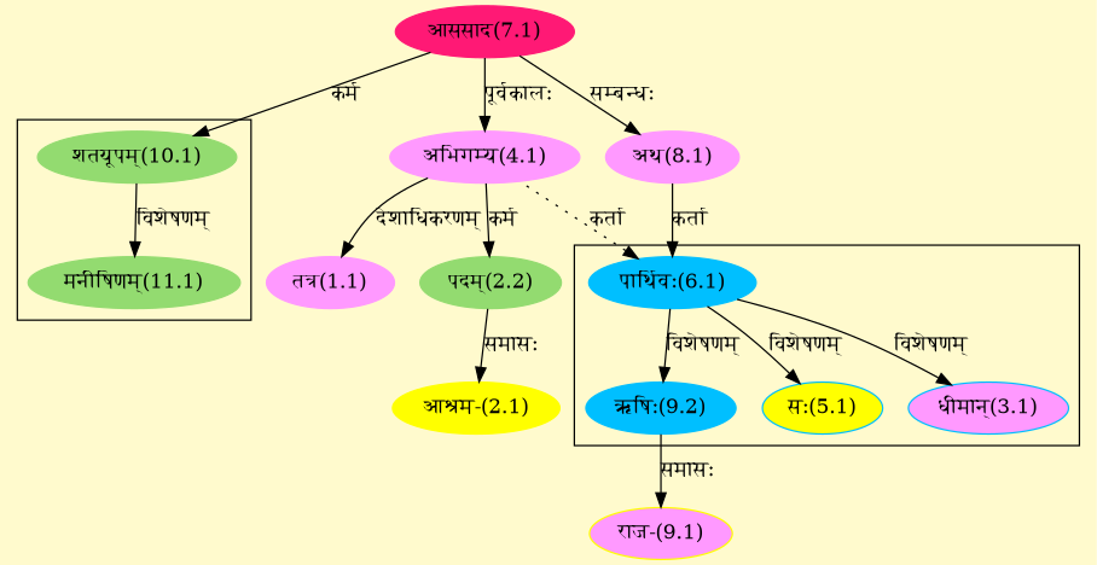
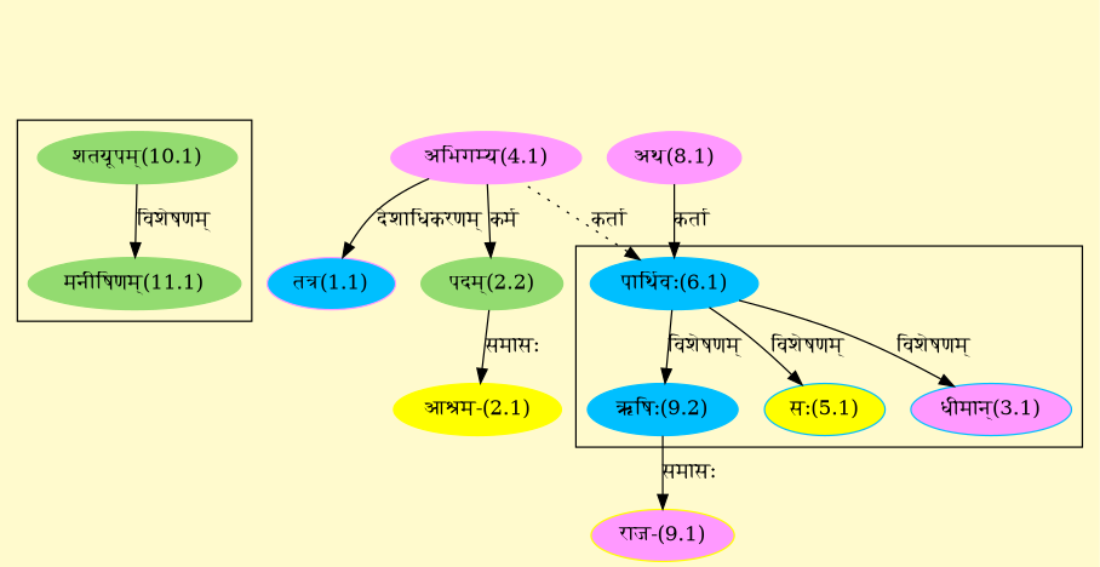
  digraph {
    bgcolor=lemonchiffon1
    compound=true
    rankdir=BT
    node [color="#00BFFF" style=filled]
    edge [dir=back]
    n1 [fillcolor="#FF99FF" label="धीमान्(3.1)"]
    n2 [label="पार्थिवः(6.1)"]
    n3 [fillcolor="#FFFF00" label="सः(5.1)"]
    n4 [label="ऋषिः(9.2)"]
    n5 [color="#93DB70" label="मनीषिणम्(11.1)"]
    n6 [color="#93DB70" label="शतयूपम्(10.1)"]
    n7 [color="#FF99FF" label="अभिगम्य(4.1)"]
    n8 [color="#FF99FF" label="अथ(8.1)"]
-   n9 [color="#FF1975" label="आससाद(7.1)"]
-   n10 [color="#FF99FF" label="तत्र(1.1)"]
+   n10 [color="#FF99FF" label="तत्र(1.1)" fillcolor="#00BFFF"]
    n11 [color="#FFFF00" label="आश्रम-(2.1)"]
    n12 [color="#93DB70" label="पदम्(2.2)"]
    n13 [color="#FFFF00" fillcolor="#FF99FF" label="राज-(9.1)"]
    subgraph cluster_1 {
      n1
      n2
      n3
      n4
    }
    subgraph cluster_2 {
      n5
      n6
    }
    n1 -> n2 [label="विशेषणम्"]
    n2 -> n7 [label="कर्ता" style=dotted]
    n2 -> n8 [label="कर्ता"]
    n3 -> n2 [label="विशेषणम्"]
    n4 -> n2 [label="विशेषणम्"]
    n5 -> n6 [label="विशेषणम्"]
-   n6 -> n9 [label="कर्म"]
-   n7 -> n9 [label="पूर्वकालः"]
-   n8 -> n9 [label="सम्बन्धः"]
    n10 -> n7 [label="देशाधिकरणम्"]
    n11 -> n12 [label="समासः"]
    n12 -> n7 [label="कर्म"]
    n13 -> n4 [label="समासः"]
  }
